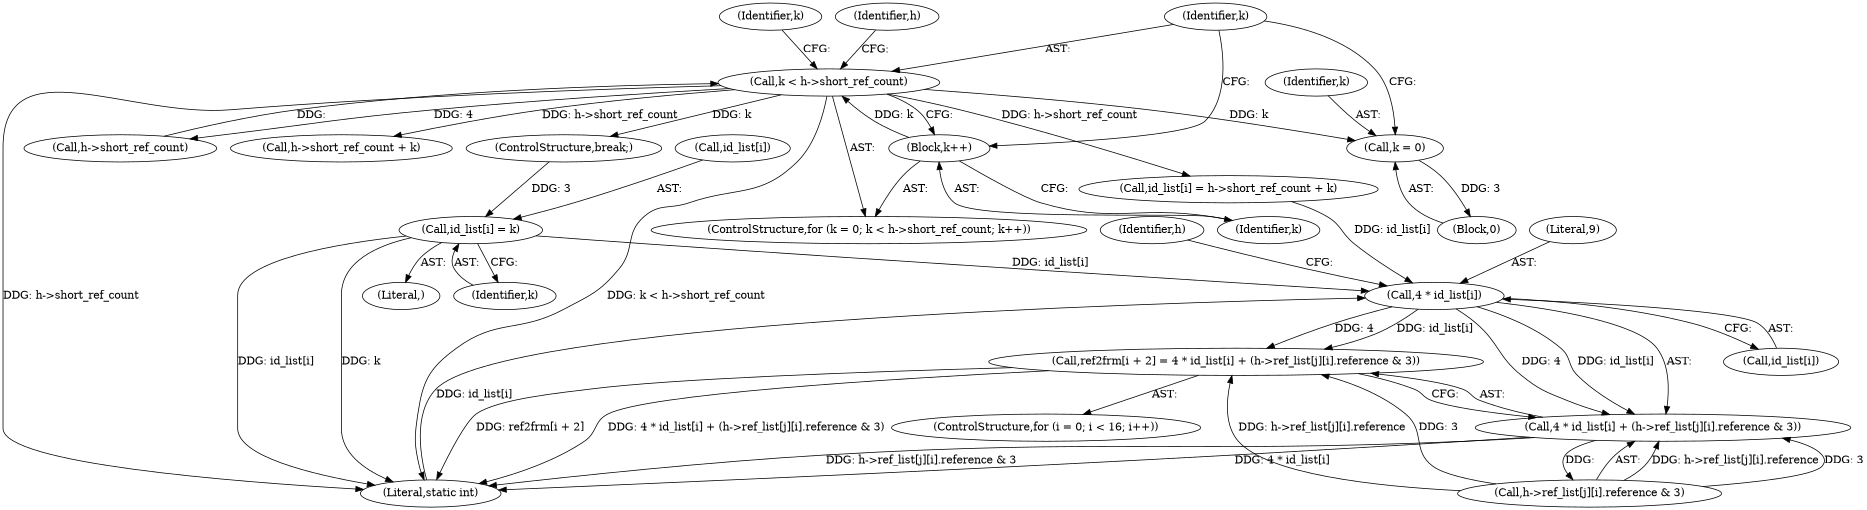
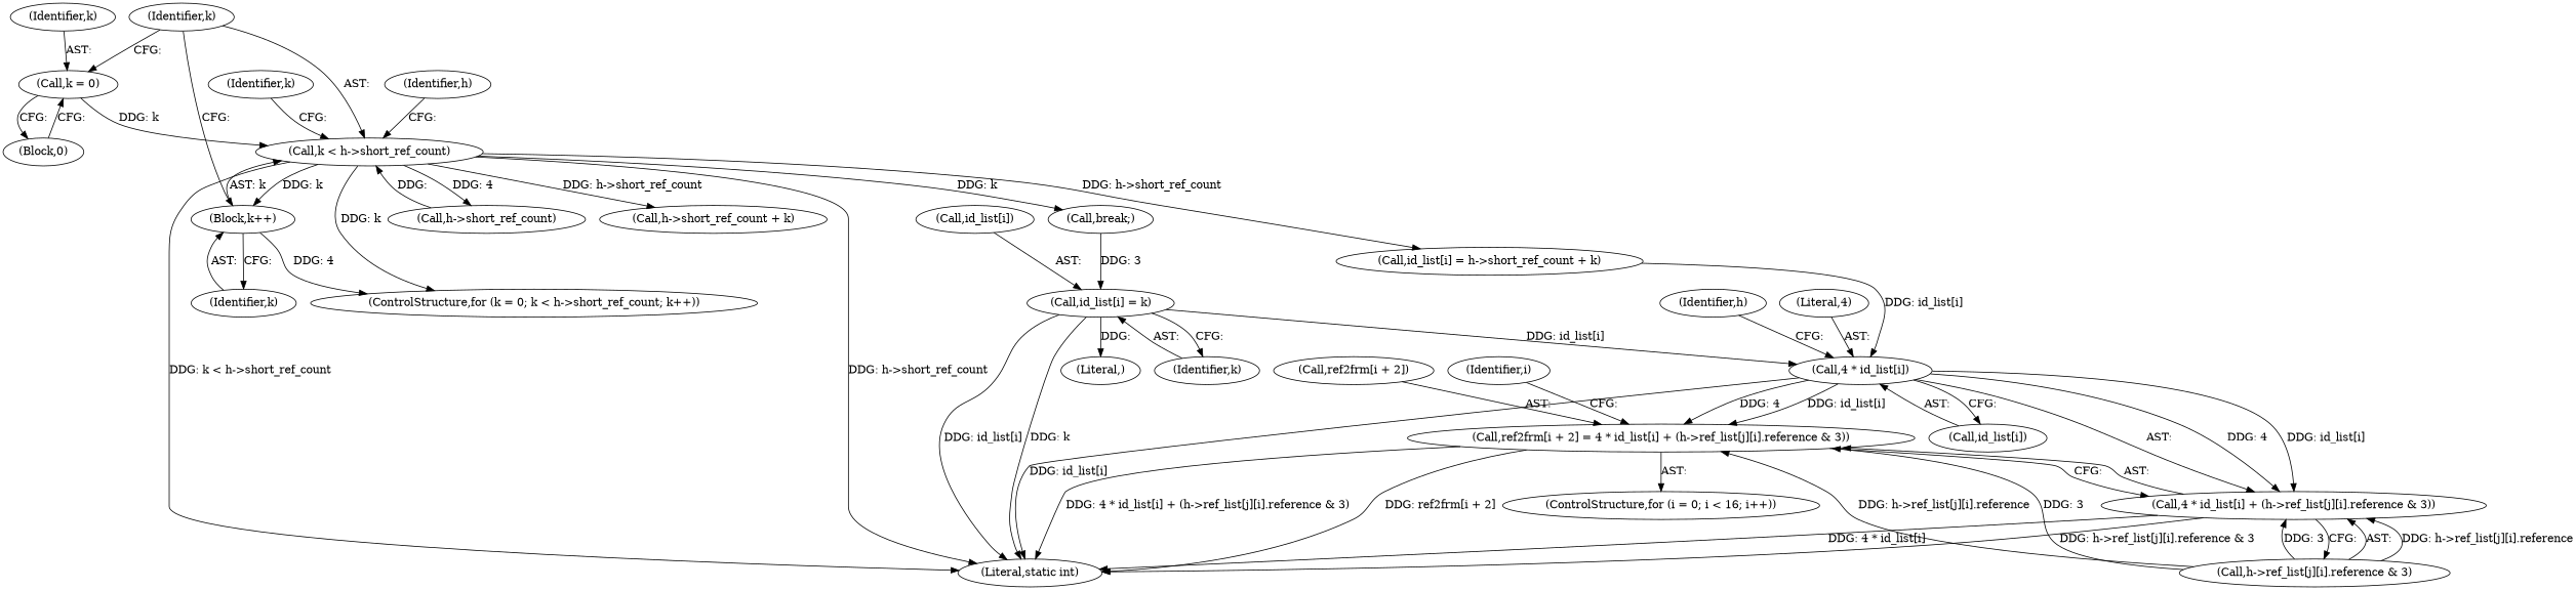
  digraph {
    n1 [label="(Call,id_list[i] = k)"]
    n2 [label="(Call,4 * id_list[i])"]
    n3 [label="(Identifier,k)"]
    n4 [label="(Literal,static int)"]
    n5 [label="(Literal,)"]
    n6 [label="(Call,ref2frm[i + 2] = 4 * id_list[i] + (h->ref_list[j][i].reference & 3))"]
    n7 [label="(Call,4 * id_list[i] + (h->ref_list[j][i].reference & 3))"]
    n8 [label="(Call,id_list[i])"]
    n9 [label="(Call,k < h->short_ref_count)"]
    n10 [label="(Block,k++)"]
    n11 [label="(Call,id_list[i] = h->short_ref_count + k)"]
    n12 [label="(Call,h->short_ref_count)"]
    n13 [label="(Call,h->short_ref_count + k)"]
    n14 [label="(ControlStructure,for (k = 0; k < h->short_ref_count; k++))"]
-   n15 [label="(ControlStructure,break;)"]
+   n15 [label="(Call,break;)"]
    n16 [label="(Identifier,k)"]
    n17 [label="(Call,k = 0)"]
    n18 [label="(Block,0)"]
    n19 [label="(ControlStructure,for (i = 0; i < 16; i++))"]
    n20 [label="(Call,h->ref_list[j][i].reference & 3)"]
    n21 [label="(Call,id_list[i])"]
    n22 [label="(Identifier,k)"]
+   n23 [label="(Call,ref2frm[i + 2])"]
    n24 [label="(Identifier,h)"]
    n25 [label="(Identifier,h)"]
    n26 [label="(Identifier,k)"]
-   n27 [label="(Literal,9)"]
+   n27 [label="(Literal,4)"]
    n28 [label="(Identifier,k)"]
+   n29 [label="(Identifier,i)"]
    n1 -> n2 [label="DDG: id_list[i]"]
    n1 -> n3 [label="CFG: "]
    n1 -> n4 [label="DDG: id_list[i]"]
    n1 -> n4 [label="DDG: k"]
-   n1 -> n5 [label="AST: "]
-   n4 -> n2 [label="DDG: id_list[i]"]
+   n1 -> n5 [label="DDG: "]
+   n2 -> n4 [label="DDG: id_list[i]"]
    n2 -> n6 [label="DDG: 4"]
    n2 -> n6 [label="DDG: id_list[i]"]
    n2 -> n7 [label="AST: "]
    n2 -> n7 [label="DDG: 4"]
    n2 -> n7 [label="DDG: id_list[i]"]
    n2 -> n8 [label="CFG: "]
    n3 -> n1 [label="AST: "]
    n6 -> n4 [label="DDG: ref2frm[i + 2]"]
    n6 -> n4 [label="DDG: 4 * id_list[i] + (h->ref_list[j][i].reference & 3)"]
    n6 -> n7 [label="CFG: "]
    n6 -> n19 [label="AST: "]
    n7 -> n4 [label="DDG: 4 * id_list[i]"]
    n7 -> n4 [label="DDG: h->ref_list[j][i].reference & 3"]
    n7 -> n6 [label="AST: "]
-   n7 -> n20 [label="DDG: "]
+   n7 -> n20 [label="CFG: "]
    n8 -> n2 [label="AST: "]
    n9 -> n4 [label="DDG: h->short_ref_count"]
    n9 -> n4 [label="DDG: k < h->short_ref_count"]
-   n9 -> n10 [label="CFG: "]
+   n9 -> n10 [label="DDG: k"]
    n9 -> n11 [label="DDG: h->short_ref_count"]
    n9 -> n12 [label="DDG: 4"]
    n9 -> n13 [label="DDG: h->short_ref_count"]
-   n9 -> n14 [label="AST: "]
+   n9 -> n14 [label="DDG: k"]
    n9 -> n15 [label="DDG: k"]
-   n10 -> n9 [label="DDG: k"]
-   n10 -> n14 [label="AST: "]
+   n10 -> n9 [label="AST: k"]
+   n10 -> n14 [label="DDG: 4"]
    n10 -> n16 [label="CFG: "]
    n11 -> n2 [label="DDG: id_list[i]"]
    n12 -> n9 [label="DDG: "]
    n15 -> n1 [label="DDG: 3"]
    n16 -> n10 [label="AST: "]
-   n9 -> n17 [label="DDG: k"]
-   n17 -> n18 [label="DDG: 3"]
-   n18 -> n17 [label="AST: "]
+   n17 -> n9 [label="DDG: k"]
+   n17 -> n18 [label="CFG: "]
+   n18 -> n17 [label="CFG: "]
    n20 -> n6 [label="DDG: h->ref_list[j][i].reference"]
    n20 -> n6 [label="DDG: 3"]
    n20 -> n7 [label="AST: "]
    n20 -> n7 [label="DDG: h->ref_list[j][i].reference"]
    n20 -> n7 [label="DDG: 3"]
    n21 -> n1 [label="AST: "]
    n22 -> n9 [label="CFG: "]
+   n23 -> n6 [label="AST: "]
    n24 -> n9 [label="CFG: "]
    n25 -> n2 [label="CFG: "]
    n26 -> n9 [label="AST: "]
    n26 -> n10 [label="CFG: "]
    n26 -> n17 [label="CFG: "]
    n27 -> n2 [label="AST: "]
    n28 -> n17 [label="AST: "]
+   n29 -> n6 [label="CFG: "]
  }
